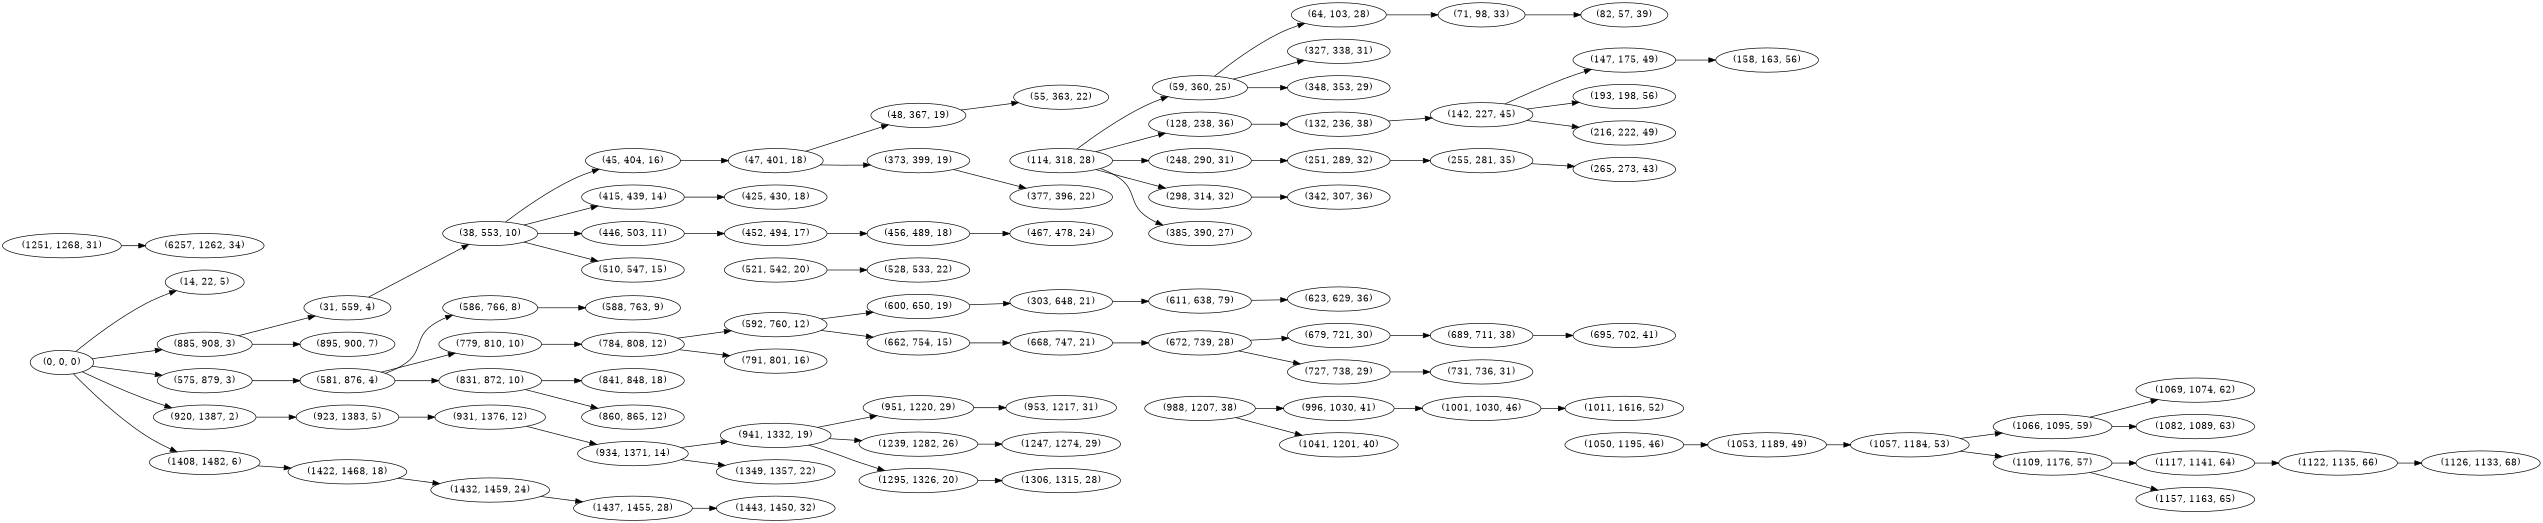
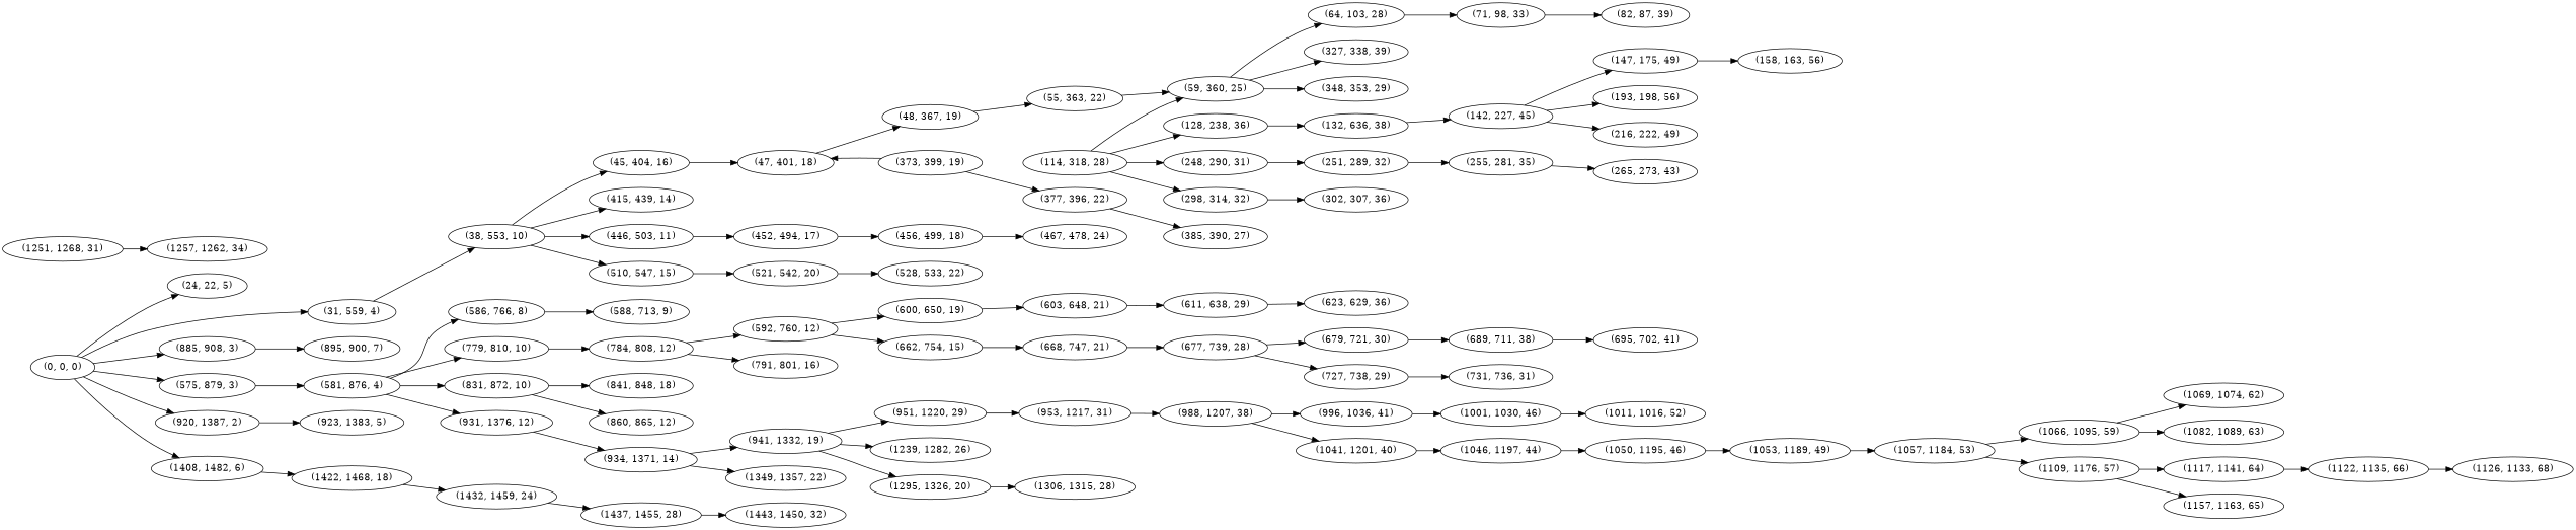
  digraph {
    rankdir=LR
    "(0, 0, 0)"
-   "(14, 22, 5)"
+   "(14, 22, 5)" [label="(24, 22, 5)"]
    "(31, 559, 4)"
    "(575, 879, 3)"
    "(885, 908, 3)"
    "(920, 1387, 2)"
    "(1408, 1482, 6)"
    "(38, 553, 10)"
    n9 [label="(581, 876, 4)"]
    "(895, 900, 7)"
    "(923, 1383, 5)"
    "(1422, 1468, 18)"
    "(45, 404, 16)"
    "(415, 439, 14)"
    "(446, 503, 11)"
    "(510, 547, 15)"
    "(47, 401, 18)"
-   "(425, 430, 18)"
    "(452, 494, 17)"
    "(521, 542, 20)"
    "(48, 367, 19)"
    "(373, 399, 19)"
    "(55, 363, 22)"
    "(377, 396, 22)"
    "(59, 360, 25)"
    "(64, 103, 28)"
-   "(327, 338, 31)"
+   "(327, 338, 31)" [label="(327, 338, 39)"]
    "(348, 353, 29)"
    "(71, 98, 33)"
    "(114, 318, 28)"
    "(128, 238, 36)"
    "(248, 290, 31)"
    "(298, 314, 32)"
-   "(82, 87, 39)" [label="(82, 57, 39)"]
-   "(132, 236, 38)"
+   "(82, 87, 39)"
+   "(132, 236, 38)" [label="(132, 636, 38)"]
    "(251, 289, 32)"
-   "(302, 307, 36)" [label="(342, 307, 36)"]
+   "(302, 307, 36)"
    "(142, 227, 45)"
    "(147, 175, 49)"
    "(193, 198, 56)"
    "(216, 222, 49)"
    "(158, 163, 56)"
    "(255, 281, 35)"
    "(265, 273, 43)"
    "(385, 390, 27)"
-   "(456, 489, 18)"
+   "(456, 489, 18)" [label="(456, 499, 18)"]
    "(467, 478, 24)"
    "(528, 533, 22)"
    "(586, 766, 8)"
    "(779, 810, 10)"
    "(831, 872, 10)"
-   "(588, 763, 9)"
+   "(588, 763, 9)" [label="(588, 713, 9)"]
    "(784, 808, 12)"
    "(841, 848, 18)"
    "(860, 865, 12)"
    "(592, 760, 12)"
    "(600, 650, 19)"
    "(662, 754, 15)"
-   "(603, 648, 21)" [label="(303, 648, 21)"]
+   "(603, 648, 21)"
    "(668, 747, 21)"
-   "(611, 638, 29)" [label="(611, 638, 79)"]
+   "(611, 638, 29)"
    "(623, 629, 36)"
-   "(677, 739, 28)" [label="(672, 739, 28)"]
+   "(677, 739, 28)"
    "(679, 721, 30)"
    "(727, 738, 29)"
    "(689, 711, 38)"
    "(731, 736, 31)"
    "(695, 702, 41)"
    "(791, 801, 16)"
    "(931, 1376, 12)"
    "(934, 1371, 14)"
    "(941, 1332, 19)"
    "(1349, 1357, 22)"
    "(951, 1220, 29)"
    "(1239, 1282, 26)"
    "(1295, 1326, 20)"
    "(953, 1217, 31)"
-   "(1247, 1274, 29)"
    "(1306, 1315, 28)"
    "(988, 1207, 38)"
-   "(996, 1036, 41)" [label="(996, 1030, 41)"]
+   "(996, 1036, 41)"
    "(1041, 1201, 40)"
    "(1001, 1030, 46)"
-   "(1011, 1016, 52)" [label="(1011, 1616, 52)"]
+   "(1046, 1197, 44)"
+   "(1011, 1016, 52)"
    "(1050, 1195, 46)"
    "(1053, 1189, 49)"
    "(1057, 1184, 53)"
    "(1066, 1095, 59)"
    "(1109, 1176, 57)"
    "(1069, 1074, 62)"
    "(1082, 1089, 63)"
    "(1117, 1141, 64)"
    "(1157, 1163, 65)"
    "(1122, 1135, 66)"
    "(1126, 1133, 68)"
    "(1251, 1268, 31)"
-   "(1257, 1262, 34)" [label="(6257, 1262, 34)"]
+   "(1257, 1262, 34)"
    "(1432, 1459, 24)"
    "(1437, 1455, 28)"
    "(1443, 1450, 32)"
    "(0, 0, 0)" -> "(14, 22, 5)"
-   "(885, 908, 3)" -> "(31, 559, 4)"
+   "(0, 0, 0)" -> "(31, 559, 4)"
    "(0, 0, 0)" -> "(575, 879, 3)"
    "(0, 0, 0)" -> "(885, 908, 3)"
    "(0, 0, 0)" -> "(920, 1387, 2)"
    "(0, 0, 0)" -> "(1408, 1482, 6)"
    "(31, 559, 4)" -> "(38, 553, 10)"
    "(575, 879, 3)" -> n9
    "(885, 908, 3)" -> "(895, 900, 7)"
    "(920, 1387, 2)" -> "(923, 1383, 5)"
    "(1408, 1482, 6)" -> "(1422, 1468, 18)"
    "(38, 553, 10)" -> "(45, 404, 16)"
    "(38, 553, 10)" -> "(415, 439, 14)"
    "(38, 553, 10)" -> "(446, 503, 11)"
    "(38, 553, 10)" -> "(510, 547, 15)"
    n9 -> "(586, 766, 8)"
    n9 -> "(779, 810, 10)"
    n9 -> "(831, 872, 10)"
-   "(923, 1383, 5)" -> "(931, 1376, 12)"
+   n9 -> "(931, 1376, 12)"
    "(1422, 1468, 18)" -> "(1432, 1459, 24)"
    "(45, 404, 16)" -> "(47, 401, 18)"
-   "(415, 439, 14)" -> "(425, 430, 18)"
    "(446, 503, 11)" -> "(452, 494, 17)"
+   "(510, 547, 15)" -> "(521, 542, 20)"
    "(47, 401, 18)" -> "(48, 367, 19)"
-   "(47, 401, 18)" -> "(373, 399, 19)"
+   "(373, 399, 19)" -> "(47, 401, 18)"
    "(452, 494, 17)" -> "(456, 489, 18)"
    "(521, 542, 20)" -> "(528, 533, 22)"
    "(48, 367, 19)" -> "(55, 363, 22)"
    "(373, 399, 19)" -> "(377, 396, 22)"
-   "(114, 318, 28)" -> "(385, 390, 27)"
+   "(55, 363, 22)" -> "(59, 360, 25)"
+   "(377, 396, 22)" -> "(385, 390, 27)"
    "(59, 360, 25)" -> "(64, 103, 28)"
    "(59, 360, 25)" -> "(327, 338, 31)"
    "(59, 360, 25)" -> "(348, 353, 29)"
    "(64, 103, 28)" -> "(71, 98, 33)"
    "(71, 98, 33)" -> "(82, 87, 39)"
    "(114, 318, 28)" -> "(59, 360, 25)"
    "(114, 318, 28)" -> "(128, 238, 36)"
    "(114, 318, 28)" -> "(248, 290, 31)"
    "(114, 318, 28)" -> "(298, 314, 32)"
    "(128, 238, 36)" -> "(132, 236, 38)"
    "(248, 290, 31)" -> "(251, 289, 32)"
    "(298, 314, 32)" -> "(302, 307, 36)"
    "(132, 236, 38)" -> "(142, 227, 45)"
    "(251, 289, 32)" -> "(255, 281, 35)"
    "(142, 227, 45)" -> "(147, 175, 49)"
    "(142, 227, 45)" -> "(193, 198, 56)"
    "(142, 227, 45)" -> "(216, 222, 49)"
    "(147, 175, 49)" -> "(158, 163, 56)"
    "(255, 281, 35)" -> "(265, 273, 43)"
    "(456, 489, 18)" -> "(467, 478, 24)"
    "(586, 766, 8)" -> "(588, 763, 9)"
    "(779, 810, 10)" -> "(784, 808, 12)"
    "(831, 872, 10)" -> "(841, 848, 18)"
    "(831, 872, 10)" -> "(860, 865, 12)"
    "(784, 808, 12)" -> "(592, 760, 12)"
    "(784, 808, 12)" -> "(791, 801, 16)"
    "(592, 760, 12)" -> "(600, 650, 19)"
    "(592, 760, 12)" -> "(662, 754, 15)"
    "(600, 650, 19)" -> "(603, 648, 21)"
    "(662, 754, 15)" -> "(668, 747, 21)"
    "(603, 648, 21)" -> "(611, 638, 29)"
    "(668, 747, 21)" -> "(677, 739, 28)"
    "(611, 638, 29)" -> "(623, 629, 36)"
    "(677, 739, 28)" -> "(679, 721, 30)"
    "(677, 739, 28)" -> "(727, 738, 29)"
    "(679, 721, 30)" -> "(689, 711, 38)"
    "(727, 738, 29)" -> "(731, 736, 31)"
    "(689, 711, 38)" -> "(695, 702, 41)"
    "(931, 1376, 12)" -> "(934, 1371, 14)"
    "(934, 1371, 14)" -> "(941, 1332, 19)"
    "(934, 1371, 14)" -> "(1349, 1357, 22)"
    "(941, 1332, 19)" -> "(951, 1220, 29)"
    "(941, 1332, 19)" -> "(1239, 1282, 26)"
    "(941, 1332, 19)" -> "(1295, 1326, 20)"
    "(951, 1220, 29)" -> "(953, 1217, 31)"
-   "(1239, 1282, 26)" -> "(1247, 1274, 29)"
    "(1295, 1326, 20)" -> "(1306, 1315, 28)"
+   "(953, 1217, 31)" -> "(988, 1207, 38)"
    "(988, 1207, 38)" -> "(996, 1036, 41)"
    "(988, 1207, 38)" -> "(1041, 1201, 40)"
    "(996, 1036, 41)" -> "(1001, 1030, 46)"
+   "(1041, 1201, 40)" -> "(1046, 1197, 44)"
    "(1001, 1030, 46)" -> "(1011, 1016, 52)"
+   "(1046, 1197, 44)" -> "(1050, 1195, 46)"
    "(1050, 1195, 46)" -> "(1053, 1189, 49)"
    "(1053, 1189, 49)" -> "(1057, 1184, 53)"
    "(1057, 1184, 53)" -> "(1066, 1095, 59)"
    "(1057, 1184, 53)" -> "(1109, 1176, 57)"
    "(1066, 1095, 59)" -> "(1069, 1074, 62)"
    "(1066, 1095, 59)" -> "(1082, 1089, 63)"
    "(1109, 1176, 57)" -> "(1117, 1141, 64)"
    "(1109, 1176, 57)" -> "(1157, 1163, 65)"
    "(1117, 1141, 64)" -> "(1122, 1135, 66)"
    "(1122, 1135, 66)" -> "(1126, 1133, 68)"
    "(1251, 1268, 31)" -> "(1257, 1262, 34)"
    "(1432, 1459, 24)" -> "(1437, 1455, 28)"
    "(1437, 1455, 28)" -> "(1443, 1450, 32)"
  }
